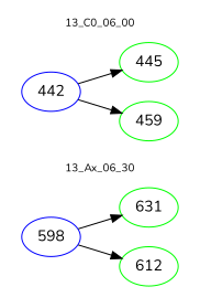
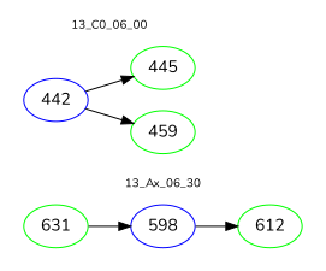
  digraph {
    fontname=Nunito
    rankdir=LR
    node [color=green fontname=Nunito]
    edge [color=black fontname=Nunito]
    n1 [color=blue label=598]
    n2 [label=612]
    n3 [label=631]
    n4 [color=blue label=442]
    n5 [label=459]
    n6 [label=445]
    subgraph cluster_1 {
      color=white
      fontsize=10
      label="13_Ax_06_30"
      n1
      n2
      n3
    }
    subgraph cluster_2 {
      color=white
      fontsize=10
      label="13_C0_06_00"
      n4
      n5
      n6
    }
    n1 -> n2
-   n1 -> n3
+   n3 -> n1
    n4 -> n5
    n4 -> n6
  }
